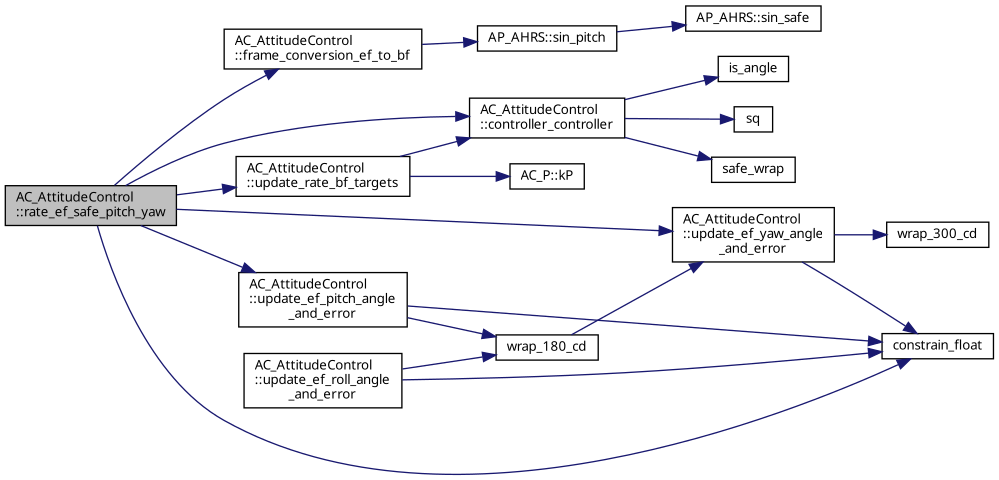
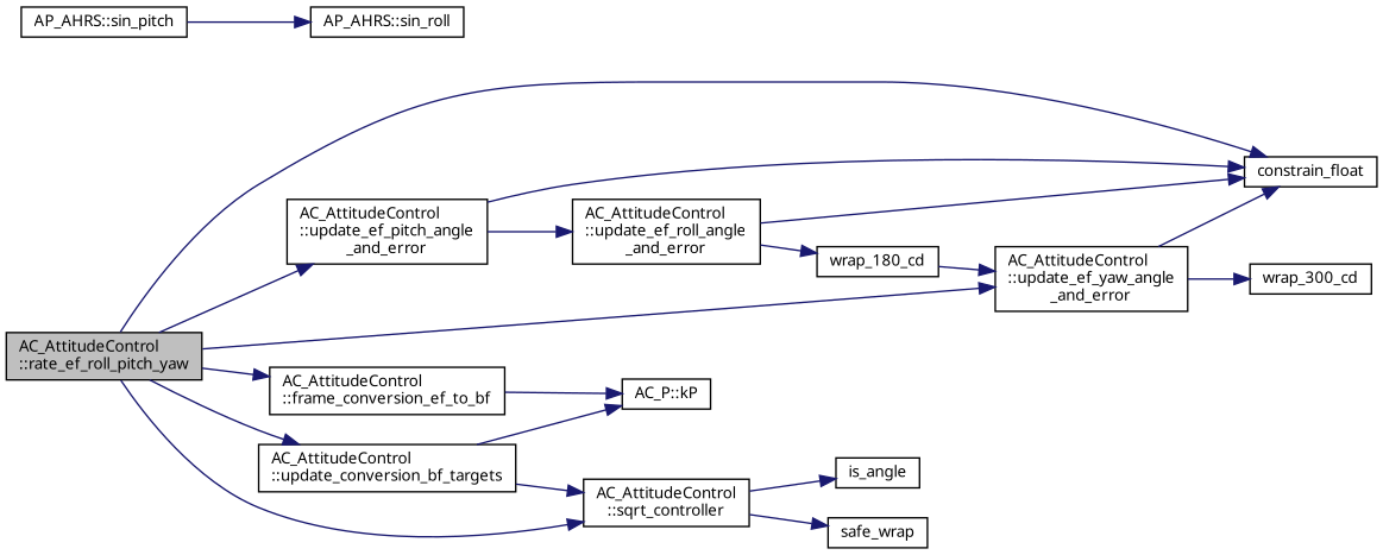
  digraph {
    fontname="Noto Sans"
    rankdir=LR
    node [color=black fillcolor=white fontname="Noto Sans" fontsize=10 shape=record style=filled]
    edge [color=midnightblue fontname="Noto Sans" fontsize=10 labelfontname=Helvetica labelfontsize=10 style=solid]
-   n1 [fillcolor=grey75 fontcolor=black height=0.2 label="AC_AttitudeControl\l::rate_ef_safe_pitch_yaw" width=0.4]
+   n1 [fillcolor=grey75 fontcolor=black height=0.2 label="AC_AttitudeControl\l::rate_ef_roll_pitch_yaw" width=0.4]
    n2 [height=0.2 label=constrain_float width=0.4]
    n3 [height=0.2 label="AC_AttitudeControl\l::update_ef_pitch_angle\l_and_error" width=0.4]
    n4 [height=0.2 label="AC_AttitudeControl\l::update_ef_yaw_angle\l_and_error" width=0.4]
    n5 [height=0.2 label="AC_AttitudeControl\l::frame_conversion_ef_to_bf" width=0.4]
-   n6 [height=0.2 label="AC_AttitudeControl\l::update_rate_bf_targets" width=0.4]
-   n7 [height=0.2 label="AC_AttitudeControl\l::controller_controller" width=0.4]
+   n6 [height=0.2 label="AC_AttitudeControl\l::update_conversion_bf_targets" width=0.4]
+   n7 [height=0.2 label="AC_AttitudeControl\l::sqrt_controller" width=0.4]
    n8 [height=0.2 label="AC_AttitudeControl\l::update_ef_roll_angle\l_and_error" width=0.4]
    n9 [height=0.2 label=wrap_180_cd width=0.4]
    n10 [height=0.2 label=wrap_300_cd width=0.4]
    n11 [height=0.2 label="AP_AHRS::sin_pitch" width=0.4]
    n12 [height=0.2 label="AC_P::kP" width=0.4]
-   n13 [height=0.2 label="AP_AHRS::sin_safe" width=0.4]
+   n13 [height=0.2 label="AP_AHRS::sin_roll" width=0.4]
    n14 [height=0.2 label=is_angle width=0.4]
-   n15 [height=0.2 label=sq width=0.4]
    n16 [height=0.2 label=safe_wrap width=0.4]
    n1 -> n2
    n1 -> n3
    n1 -> n4
    n1 -> n5
    n1 -> n6
    n1 -> n7
    n3 -> n2
-   n3 -> n9
+   n3 -> n8
    n4 -> n2
    n4 -> n10
-   n5 -> n11
+   n5 -> n12
    n6 -> n7
    n6 -> n12
    n7 -> n14
-   n7 -> n15
    n7 -> n16
    n8 -> n2
    n8 -> n9
    n9 -> n4
    n11 -> n13
  }
